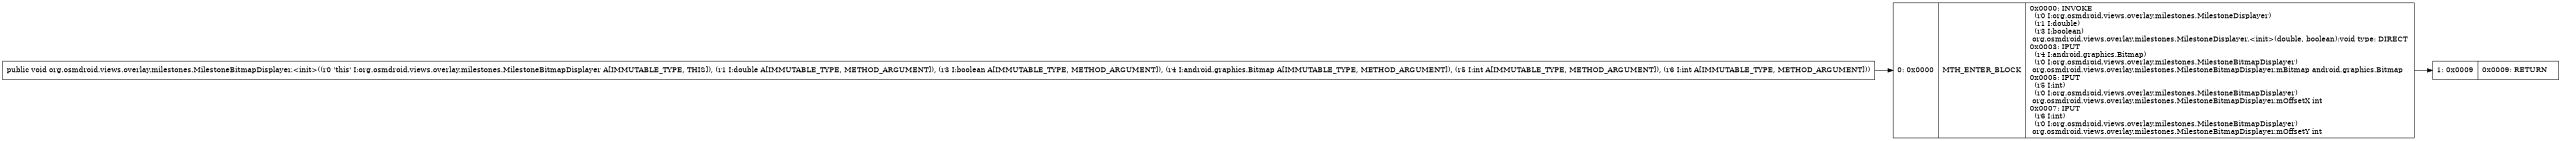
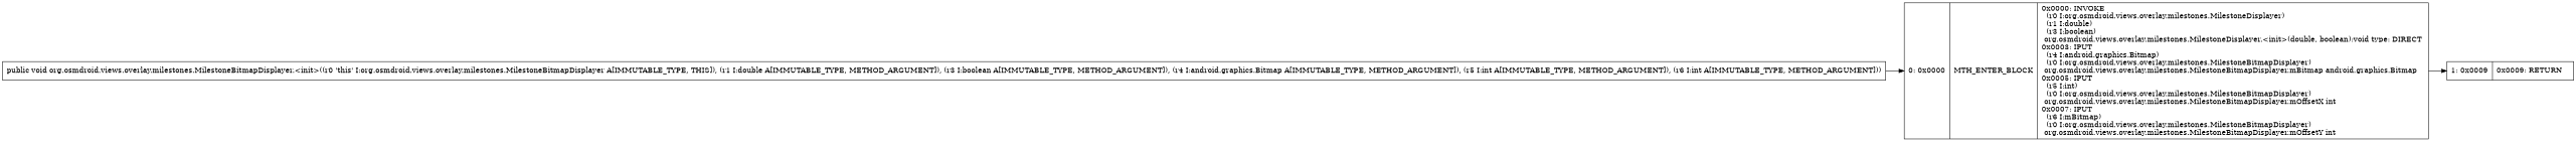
  digraph {
    rankdir=LR
    node [shape=record]
-   n1 [label="{0\:\ 0x0000|MTH_ENTER_BLOCK\l|0x0000: INVOKE  \l  (r0 I:org.osmdroid.views.overlay.milestones.MilestoneDisplayer)\l  (r1 I:double)\l  (r3 I:boolean)\l org.osmdroid.views.overlay.milestones.MilestoneDisplayer.\<init\>(double, boolean):void type: DIRECT \l0x0003: IPUT  \l  (r4 I:android.graphics.Bitmap)\l  (r0 I:org.osmdroid.views.overlay.milestones.MilestoneBitmapDisplayer)\l org.osmdroid.views.overlay.milestones.MilestoneBitmapDisplayer.mBitmap android.graphics.Bitmap \l0x0005: IPUT  \l  (r5 I:int)\l  (r0 I:org.osmdroid.views.overlay.milestones.MilestoneBitmapDisplayer)\l org.osmdroid.views.overlay.milestones.MilestoneBitmapDisplayer.mOffsetX int \l0x0007: IPUT  \l  (r6 I:int)\l  (r0 I:org.osmdroid.views.overlay.milestones.MilestoneBitmapDisplayer)\l org.osmdroid.views.overlay.milestones.MilestoneBitmapDisplayer.mOffsetY int \l}"]
+   n1 [label="{0\:\ 0x0000|MTH_ENTER_BLOCK\l|0x0000: INVOKE  \l  (r0 I:org.osmdroid.views.overlay.milestones.MilestoneDisplayer)\l  (r1 I:double)\l  (r3 I:boolean)\l org.osmdroid.views.overlay.milestones.MilestoneDisplayer.\<init\>(double, boolean):void type: DIRECT \l0x0003: IPUT  \l  (r4 I:android.graphics.Bitmap)\l  (r0 I:org.osmdroid.views.overlay.milestones.MilestoneBitmapDisplayer)\l org.osmdroid.views.overlay.milestones.MilestoneBitmapDisplayer.mBitmap android.graphics.Bitmap \l0x0005: IPUT  \l  (r5 I:int)\l  (r0 I:org.osmdroid.views.overlay.milestones.MilestoneBitmapDisplayer)\l org.osmdroid.views.overlay.milestones.MilestoneBitmapDisplayer.mOffsetX int \l0x0007: IPUT  \l  (r6 I:mBitmap)\l  (r0 I:org.osmdroid.views.overlay.milestones.MilestoneBitmapDisplayer)\l org.osmdroid.views.overlay.milestones.MilestoneBitmapDisplayer.mOffsetY int \l}"]
    n2 [label="{1\:\ 0x0009|0x0009: RETURN   \l}"]
    n3 [label="{public void org.osmdroid.views.overlay.milestones.MilestoneBitmapDisplayer.\<init\>((r0 'this' I:org.osmdroid.views.overlay.milestones.MilestoneBitmapDisplayer A[IMMUTABLE_TYPE, THIS]), (r1 I:double A[IMMUTABLE_TYPE, METHOD_ARGUMENT]), (r3 I:boolean A[IMMUTABLE_TYPE, METHOD_ARGUMENT]), (r4 I:android.graphics.Bitmap A[IMMUTABLE_TYPE, METHOD_ARGUMENT]), (r5 I:int A[IMMUTABLE_TYPE, METHOD_ARGUMENT]), (r6 I:int A[IMMUTABLE_TYPE, METHOD_ARGUMENT])) }"]
    n1 -> n2
    n3 -> n1
  }
